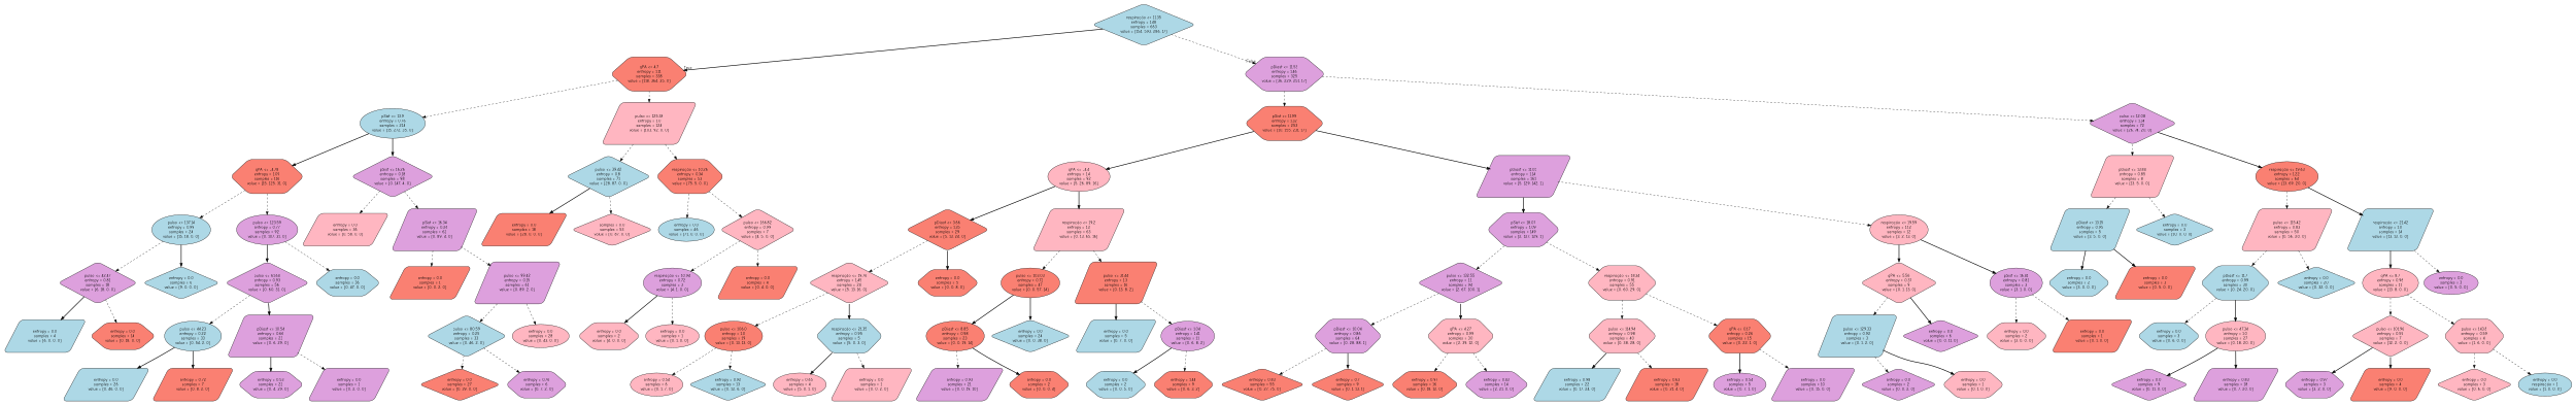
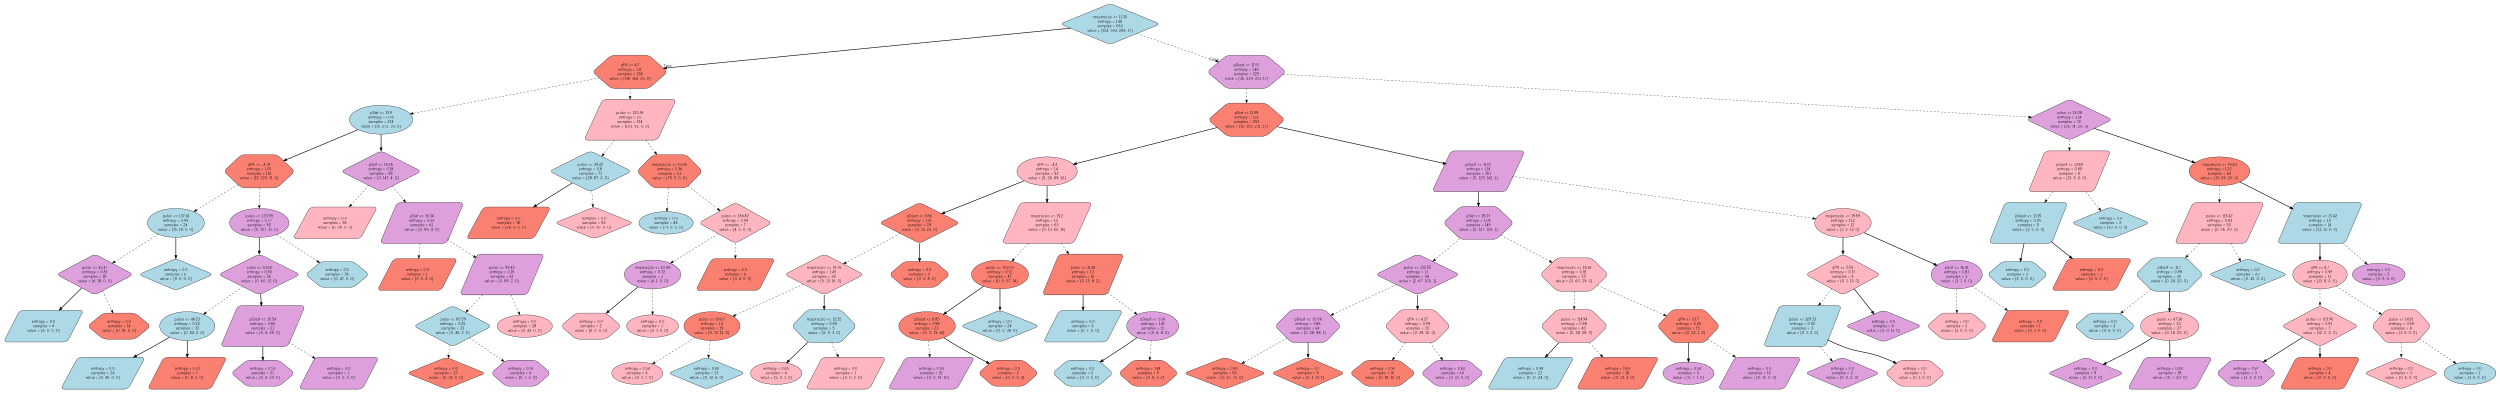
  digraph {
    fontname="Comic Neue"
    node [color=black fillcolor=plum fontname="Comic Neue" shape=hexagon style="filled, rounded"]
    edge [fontname="Comic Neue" style=dashed]
    n1 [fillcolor=lightblue label="respiração <= 11.35\nentropy = 1.48\nsamples = 663\nvalue = [154, 593, 286, 17]" shape=diamond]
    n2 [fillcolor=salmon label="qPA <= 4.7\nentropy = 1.11\nsamples = 338\nvalue = [118, 364, 35, 0]"]
    n3 [label="pDiast <= 11.53\nentropy = 1.46\nsamples = 325\nvalue = [36, 229, 251, 17]"]
    n4 [fillcolor=lightblue label="pSist <= 13.9\nentropy = 0.76\nsamples = 214\nvalue = [15, 272, 35, 0]" shape=ellipse]
    n5 [fillcolor=lightpink label="pulso <= 125.38\nentropy = 1.0\nsamples = 124\nvalue = [103, 92, 0, 0]" shape=parallelogram]
    n6 [fillcolor=salmon label="pSist <= 11.99\nentropy = 1.32\nsamples = 253\nvalue = [10, 155, 231, 17]"]
    n7 [label="pulso <= 12.08\nentropy = 1.34\nsamples = 72\nvalue = [26, 74, 20, 0]" shape=diamond]
    n8 [fillcolor=salmon label="qPA <= -4.78\nentropy = 1.09\nsamples = 116\nvalue = [15, 125, 31, 0]"]
    n9 [label="pSist <= 16.26\nentropy = 0.18\nsamples = 98\nvalue = [0, 147, 4, 0]" shape=diamond]
    n10 [fillcolor=lightblue label="pulso <= 39.42\nentropy = 0.8\nsamples = 71\nvalue = [28, 87, 0, 0]" shape=diamond]
    n11 [fillcolor=salmon label="respiração <= 10.26\nentropy = 0.34\nsamples = 53\nvalue = [75, 5, 0, 0]"]
    n12 [fillcolor=lightblue label="pulso <= 137.14\nentropy = 0.99\nsamples = 24\nvalue = [15, 18, 0, 0]" shape=ellipse]
    n13 [label="pulso <= 123.59\nentropy = 0.77\nsamples = 92\nvalue = [0, 107, 31, 0]" shape=ellipse]
    n14 [fillcolor=lightpink label="entropy = 0.0\nsamples = 36\nvalue = [0, 58, 0, 0]" shape=parallelogram]
    n15 [label="pSist <= 16.34\nentropy = 0.26\nsamples = 62\nvalue = [0, 89, 4, 0]" shape=parallelogram]
    n16 [label="pulso <= 42.47\nentropy = 0.81\nsamples = 18\nvalue = [6, 18, 0, 0]" shape=diamond]
    n17 [fillcolor=lightblue label="entropy = 0.0\nsamples = 6\nvalue = [9, 0, 0, 0]" shape=diamond]
    n18 [label="pulso <= 61.64\nentropy = 0.93\nsamples = 56\nvalue = [0, 60, 31, 0]" shape=diamond]
    n19 [fillcolor=lightblue label="entropy = 0.0\nsamples = 36\nvalue = [0, 47, 0, 0]"]
    n20 [fillcolor=lightblue label="entropy = 0.0\nsamples = 4\nvalue = [6, 0, 0, 0]" shape=parallelogram]
    n21 [fillcolor=salmon label="entropy = 0.0\nsamples = 14\nvalue = [0, 18, 0, 0]"]
    n22 [fillcolor=lightblue label="pulso <= 44.23\nentropy = 0.22\nsamples = 33\nvalue = [0, 54, 2, 0]" shape=ellipse]
    n23 [label="pDiast <= 10.54\nentropy = 0.66\nsamples = 23\nvalue = [0, 6, 29, 0]" shape=parallelogram]
    n24 [fillcolor=lightblue label="entropy = 0.0\nsamples = 26\nvalue = [0, 46, 0, 0]" shape=parallelogram]
    n25 [fillcolor=salmon label="entropy = 0.72\nsamples = 7\nvalue = [0, 8, 2, 0]" shape=parallelogram]
    n26 [label="entropy = 0.53\nsamples = 22\nvalue = [0, 4, 29, 0]"]
    n27 [label="entropy = 0.0\nsamples = 1\nvalue = [0, 2, 0, 0]" shape=parallelogram]
    n28 [fillcolor=salmon label="entropy = 0.0\nsamples = 1\nvalue = [0, 0, 2, 0]" shape=parallelogram]
    n29 [label="pulso <= 99.42\nentropy = 0.15\nsamples = 61\nvalue = [0, 89, 2, 0]" shape=parallelogram]
    n30 [fillcolor=lightblue label="pulso <= 80.59\nentropy = 0.25\nsamples = 33\nvalue = [0, 46, 2, 0]" shape=diamond]
    n31 [fillcolor=lightpink label="entropy = 0.0\nsamples = 28\nvalue = [0, 43, 0, 0]" shape=ellipse]
    n32 [fillcolor=salmon label="entropy = 0.0\nsamples = 27\nvalue = [0, 39, 0, 0]" shape=diamond]
    n33 [label="entropy = 0.76\nsamples = 6\nvalue = [0, 7, 2, 0]"]
    n34 [fillcolor=salmon label="entropy = 0.0\nsamples = 18\nvalue = [28, 0, 0, 0]" shape=parallelogram]
    n35 [fillcolor=lightpink label="samples = 0.0\nsamples = 53\nvalue = [0, 87, 0, 0]" shape=diamond]
    n36 [fillcolor=lightblue label="entropy = 0.0\nsamples = 46\nvalue = [71, 0, 0, 0]" shape=ellipse]
    n37 [fillcolor=lightpink label="pulso <= 166.82\nentropy = 0.99\nsamples = 7\nvalue = [4, 5, 0, 0]" shape=diamond]
    n38 [label="respiração <= 10.94\nentropy = 0.72\nsamples = 3\nvalue = [4, 1, 0, 0]" shape=ellipse]
    n39 [fillcolor=salmon label="entropy = 0.0\nsamples = 4\nvalue = [0, 4, 0, 0]" shape=parallelogram]
    n40 [fillcolor=lightpink label="entropy = 0.0\nsamples = 2\nvalue = [4, 0, 0, 0]"]
    n41 [fillcolor=lightpink label="entropy = 0.0\nsamples = 1\nvalue = [0, 1, 0, 0]" shape=ellipse]
    n42 [fillcolor=lightpink label="qPA <= -4.4\nentropy = 1.4\nsamples = 92\nvalue = [5, 26, 89, 16]" shape=ellipse]
    n43 [label="pDiast <= 11.05\nentropy = 1.14\nsamples = 161\nvalue = [5, 129, 142, 1]" shape=parallelogram]
    n44 [fillcolor=lightpink label="pDiast <= 13.84\nentropy = 0.85\nsamples = 8\nvalue = [13, 5, 0, 0]" shape=parallelogram]
    n45 [fillcolor=salmon label="respiração <= 19.63\nentropy = 1.22\nsamples = 64\nvalue = [13, 69, 20, 0]" shape=ellipse]
    n46 [fillcolor=salmon label="pDiast <= 3.66\nentropy = 1.35\nsamples = 29\nvalue = [5, 13, 24, 0]" shape=diamond]
    n47 [fillcolor=lightpink label="respiração <= 19.2\nentropy = 1.2\nsamples = 63\nvalue = [0, 13, 65, 16]" shape=parallelogram]
    n48 [label="pSist <= 18.07\nentropy = 1.09\nsamples = 149\nvalue = [2, 127, 129, 1]"]
    n49 [fillcolor=lightpink label="respiração <= 19.59\nentropy = 1.12\nsamples = 12\nvalue = [3, 2, 13, 0]" shape=ellipse]
    n50 [fillcolor=lightpink label="respiração <= 19.76\nentropy = 1.45\nsamples = 24\nvalue = [5, 13, 16, 0]" shape=diamond]
    n51 [fillcolor=salmon label="entropy = 0.0\nsamples = 5\nvalue = [0, 0, 8, 0]"]
    n52 [fillcolor=salmon label="pulso <= 103.03\nentropy = 0.72\nsamples = 47\nvalue = [0, 0, 57, 14]" shape=ellipse]
    n53 [fillcolor=salmon label="pulso <= 31.44\nentropy = 1.3\nsamples = 16\nvalue = [0, 13, 8, 2]" shape=parallelogram]
    n54 [fillcolor=salmon label="pulso <= 106.0\nentropy = 1.0\nsamples = 19\nvalue = [0, 13, 13, 0]" shape=ellipse]
    n55 [fillcolor=lightblue label="respiração <= 21.35\nentropy = 0.95\nsamples = 5\nvalue = [5, 0, 3, 0]"]
    n56 [fillcolor=lightpink label="entropy = 0.54\nsamples = 6\nvalue = [0, 1, 7, 0]" shape=ellipse]
    n57 [fillcolor=lightblue label="entropy = 0.92\nsamples = 13\nvalue = [0, 12, 6, 0]" shape=diamond]
    n58 [fillcolor=lightpink label="entropy = 0.65\nsamples = 4\nvalue = [5, 0, 1, 0]" shape=ellipse]
    n59 [fillcolor=lightpink label="entropy = 0.0\nsamples = 1\nvalue = [0, 0, 2, 0]" shape=parallelogram]
    n60 [fillcolor=salmon label="pDiast <= 8.85\nentropy = 0.98\nsamples = 23\nvalue = [0, 0, 19, 14]" shape=ellipse]
    n61 [fillcolor=lightblue label="entropy = 0.0\nsamples = 24\nvalue = [0, 0, 38, 0]" shape=diamond]
    n62 [fillcolor=lightblue label="entropy = 0.0\nsamples = 5\nvalue = [0, 7, 0, 0]" shape=parallelogram]
    n63 [label="pDiast <= 1.04\nentropy = 1.41\nsamples = 11\nvalue = [0, 6, 8, 2]" shape=ellipse]
    n64 [label="entropy = 0.93\nsamples = 21\nvalue = [0, 0, 19, 10]" shape=parallelogram]
    n65 [fillcolor=salmon label="entropy = 0.0\nsamples = 2\nvalue = [0, 0, 0, 4]"]
    n66 [fillcolor=lightblue label="entropy = 0.0\nsamples = 2\nvalue = [0, 0, 5, 0]"]
    n67 [fillcolor=salmon label="entropy = 1.44\nsamples = 9\nvalue = [0, 6, 3, 2]"]
    n68 [label="pulso <= 132.55\nentropy = 1.1\nsamples = 94\nvalue = [2, 67, 100, 1]" shape=diamond]
    n69 [fillcolor=lightpink label="respiração <= 18.34\nentropy = 0.91\nsamples = 55\nvalue = [0, 60, 29, 0]"]
    n70 [fillcolor=lightpink label="qPA <= 5.56\nentropy = 0.37\nsamples = 9\nvalue = [0, 1, 13, 0]" shape=diamond]
    n71 [label="pSist <= 16.41\nentropy = 0.81\nsamples = 3\nvalue = [3, 1, 0, 0]" shape=ellipse]
    n72 [label="pDiast <= 10.04\nentropy = 0.86\nsamples = 64\nvalue = [0, 28, 88, 1]"]
    n73 [fillcolor=lightpink label="qPA <= 4.27\nentropy = 0.99\nsamples = 30\nvalue = [2, 39, 12, 0]"]
    n74 [fillcolor=lightpink label="pulso <= 114.94\nentropy = 0.98\nsamples = 40\nvalue = [0, 38, 28, 0]"]
    n75 [fillcolor=salmon label="qPA <= 0.17\nentropy = 0.26\nsamples = 15\nvalue = [0, 22, 1, 0]"]
    n76 [fillcolor=salmon label="entropy = 0.83\nsamples = 55\nvalue = [0, 27, 75, 0]" shape=diamond]
    n77 [fillcolor=salmon label="entropy = 0.7\nsamples = 9\nvalue = [0, 1, 13, 1]" shape=diamond]
    n78 [fillcolor=salmon label="entropy = 0.97\nsamples = 16\nvalue = [0, 18, 12, 0]"]
    n79 [label="entropy = 0.43\nsamples = 14\nvalue = [2, 21, 0, 0]"]
    n80 [fillcolor=lightblue label="entropy = 0.98\nsamples = 22\nvalue = [0, 17, 24, 0]" shape=parallelogram]
    n81 [fillcolor=salmon label="entropy = 0.63\nsamples = 18\nvalue = [0, 21, 4, 0]" shape=parallelogram]
    n82 [label="entropy = 0.54\nsamples = 5\nvalue = [0, 7, 1, 0]" shape=ellipse]
    n83 [label="entropy = 0.0\nsamples = 10\nvalue = [0, 15, 0, 0]" shape=parallelogram]
    n84 [fillcolor=lightblue label="pulso <= 129.33\nentropy = 0.92\nsamples = 3\nvalue = [0, 1, 2, 0]" shape=parallelogram]
    n85 [label="entropy = 0.0\nsamples = 6\nvalue = [0, 0, 11, 0]" shape=diamond]
    n86 [fillcolor=lightpink label="entropy = 0.0\nsamples = 2\nvalue = [3, 0, 0, 0]"]
    n87 [fillcolor=salmon label="entropy = 0.0\nsamples = 1\nvalue = [0, 1, 0, 0]" shape=parallelogram]
    n88 [label="entropy = 0.0\nsamples = 2\nvalue = [0, 0, 2, 0]" shape=diamond]
    n89 [fillcolor=lightpink label="entropy = 0.0\nsamples = 1\nvalue = [0, 1, 0, 0]"]
    n90 [fillcolor=lightblue label="pDiast <= 13.15\nentropy = 0.95\nsamples = 5\nvalue = [3, 5, 0, 0]" shape=parallelogram]
    n91 [fillcolor=lightblue label="entropy = 0.0\nsamples = 3\nvalue = [10, 0, 0, 0]" shape=diamond]
    n92 [fillcolor=lightpink label="pulso <= 115.42\nentropy = 0.83\nsamples = 50\nvalue = [0, 56, 20, 0]" shape=parallelogram]
    n93 [fillcolor=lightblue label="respiração <= 21.42\nentropy = 1.0\nsamples = 14\nvalue = [13, 13, 0, 0]" shape=parallelogram]
    n94 [fillcolor=lightblue label="entropy = 0.0\nsamples = 2\nvalue = [3, 0, 0, 0]"]
    n95 [fillcolor=salmon label="entropy = 0.0\nsamples = 3\nvalue = [0, 5, 0, 0]" shape=parallelogram]
    n96 [fillcolor=lightblue label="pDiast <= 11.7\nentropy = 0.99\nsamples = 30\nvalue = [0, 24, 20, 0]"]
    n97 [fillcolor=lightblue label="entropy = 0.0\nsamples = 20\nvalue = [0, 32, 0, 0]" shape=diamond]
    n98 [fillcolor=lightpink label="qPA <= 8.7\nentropy = 0.96\nsamples = 11\nvalue = [13, 8, 0, 0]" shape=ellipse]
    n99 [label="entropy = 0.0\nsamples = 3\nvalue = [0, 5, 0, 0]" shape=ellipse]
    n100 [fillcolor=lightblue label="entropy = 0.0\nsamples = 3\nvalue = [0, 6, 0, 0]"]
    n101 [fillcolor=lightpink label="pulso <= 47.34\nentropy = 1.0\nsamples = 27\nvalue = [0, 18, 20, 0]" shape=ellipse]
    n102 [label="entropy = 0.0\nsamples = 9\nvalue = [0, 11, 0, 0]" shape=diamond]
    n103 [label="entropy = 0.83\nsamples = 18\nvalue = [0, 7, 20, 0]" shape=parallelogram]
    n104 [fillcolor=lightpink label="pulso <= 101.96\nentropy = 0.59\nsamples = 7\nvalue = [12, 2, 0, 0]" shape=diamond]
    n105 [fillcolor=lightpink label="pulso <= 143.8\nentropy = 0.59\nsamples = 4\nvalue = [1, 6, 0, 0]"]
    n106 [label="entropy = 0.97\nsamples = 3\nvalue = [3, 2, 0, 0]"]
    n107 [fillcolor=salmon label="entropy = 0.0\nsamples = 4\nvalue = [9, 0, 0, 0]" shape=parallelogram]
    n108 [fillcolor=lightpink label="entropy = 0.0\nsamples = 3\nvalue = [0, 6, 0, 0]" shape=diamond]
-   n109 [fillcolor=lightblue label="entropy = 0.0\nrespiração = 1\nvalue = [1, 0, 0, 0]" shape=ellipse]
+   n109 [fillcolor=lightblue label="entropy = 0.0\nsamples = 1\nvalue = [1, 0, 0, 0]" shape=ellipse]
    n1 -> n2 [headlabel=True labelangle=45 labeldistance=2.5 style=bold]
    n1 -> n3 [headlabel=False labelangle=-45 labeldistance=2.5]
    n2 -> n4
    n2 -> n5
    n3 -> n6
    n3 -> n7
    n4 -> n8 [style=bold]
    n4 -> n9 [style=bold]
    n5 -> n10
    n5 -> n11
    n6 -> n42 [style=bold]
    n6 -> n43 [style=bold]
    n7 -> n44
    n7 -> n45 [style=bold]
    n8 -> n12
    n8 -> n13
    n9 -> n14
    n9 -> n15
    n10 -> n34 [style=bold]
    n10 -> n35
    n11 -> n36
    n11 -> n37
    n12 -> n16
    n12 -> n17 [style=bold]
    n13 -> n18 [style=bold]
    n13 -> n19
    n15 -> n28
    n15 -> n29
    n16 -> n20 [style=bold]
    n16 -> n21
    n18 -> n22
    n18 -> n23 [style=bold]
    n22 -> n24 [style=bold]
    n22 -> n25 [style=bold]
    n23 -> n26 [style=bold]
    n23 -> n27
    n29 -> n30
    n29 -> n31
    n30 -> n32
    n30 -> n33
    n37 -> n38
    n37 -> n39
    n38 -> n40 [style=bold]
    n38 -> n41
    n42 -> n46 [style=bold]
    n42 -> n47 [style=bold]
    n43 -> n48 [style=bold]
    n43 -> n49
    n44 -> n90
    n44 -> n91
    n45 -> n92
    n45 -> n93 [style=bold]
    n46 -> n50
    n46 -> n51 [style=bold]
    n47 -> n52
    n47 -> n53
    n48 -> n68
    n48 -> n69
    n49 -> n70 [style=bold]
    n49 -> n71 [style=bold]
    n50 -> n54
    n50 -> n55 [style=bold]
    n52 -> n60 [style=bold]
    n52 -> n61 [style=bold]
    n53 -> n62 [style=bold]
    n53 -> n63
    n54 -> n56
    n54 -> n57
    n55 -> n58 [style=bold]
    n55 -> n59
    n60 -> n64
    n60 -> n65 [style=bold]
    n63 -> n66 [style=bold]
    n63 -> n67
    n68 -> n72
    n68 -> n73 [style=bold]
    n69 -> n74
    n69 -> n75
    n70 -> n84
    n70 -> n85 [style=bold]
    n71 -> n86
    n71 -> n87
    n72 -> n76
    n72 -> n77 [style=bold]
    n73 -> n78
    n73 -> n79
    n74 -> n80 [style=bold]
    n74 -> n81
    n75 -> n82 [style=bold]
    n75 -> n83
    n84 -> n88
    n84 -> n89 [style=bold]
    n90 -> n94 [style=bold]
    n90 -> n95 [style=bold]
    n92 -> n96
    n92 -> n97
    n93 -> n98 [style=bold]
    n93 -> n99
    n96 -> n100
    n96 -> n101 [style=bold]
    n98 -> n104
    n98 -> n105
    n101 -> n102 [style=bold]
    n101 -> n103 [style=bold]
    n104 -> n106 [style=bold]
    n104 -> n107 [style=bold]
    n105 -> n108
    n105 -> n109
  }
